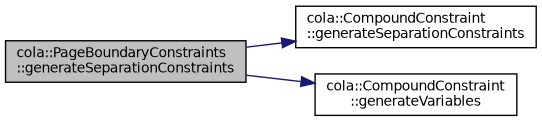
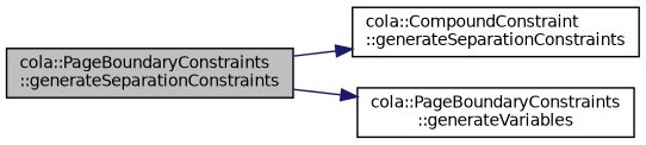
  digraph {
    rankdir=LR
    node [color=black fillcolor=white fontname=Helvetica fontsize=10 shape=record style=filled]
    edge [color=midnightblue fontname=Helvetica fontsize=10 labelfontname=Helvetica labelfontsize=10 style=solid]
    n1 [fillcolor=grey75 fontcolor=black height=0.2 label="cola::PageBoundaryConstraints\l::generateSeparationConstraints" width=0.4]
    n2 [height=0.2 label="cola::CompoundConstraint\l::generateSeparationConstraints" width=0.4]
-   n3 [height=0.2 label="cola::CompoundConstraint\l::generateVariables" width=0.4]
+   n3 [height=0.2 label="cola::PageBoundaryConstraints\l::generateVariables" width=0.4]
    n1 -> n2
    n1 -> n3
  }
